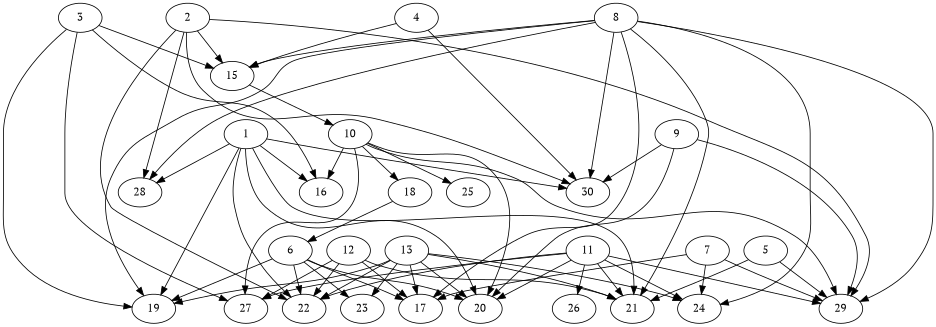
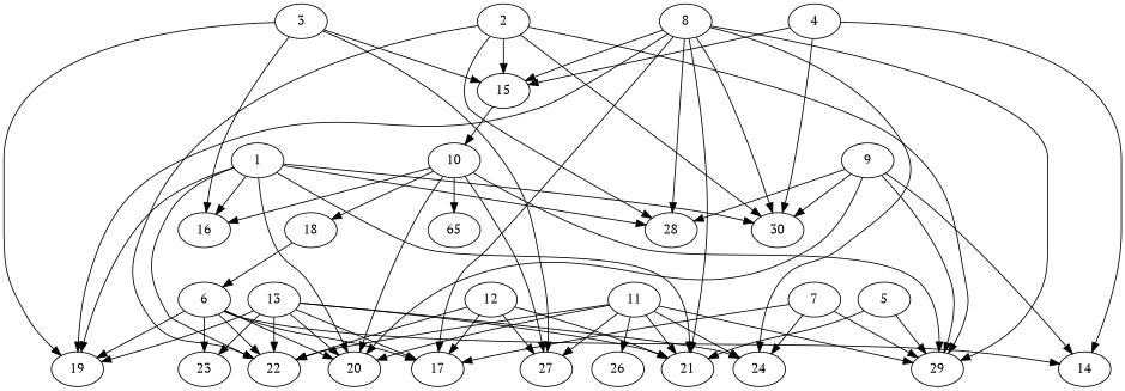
  digraph {
    fontname="PT Serif"
    node [alpha=0.17 fontname="PT Serif"]
    edge [fontname="PT Serif"]
    1 [expect_size=7858176]
    16 [expect_size=27273216]
    19 [alpha=0.19 expect_size=40197120]
    20 [alpha=0.16 expect_size=33711104]
    21 [alpha=0.15 expect_size=32993280]
    22 [alpha=0.02 expect_size=30233600]
    28 [expect_size=49068032]
    30 [alpha=0.04 expect_size=45924352]
    2 [alpha=0.05 expect_size=25117696]
    15 [alpha=0.12 expect_size=24848384]
    29 [alpha=0.00 expect_size=48668672]
    10 [alpha=0.20 expect_size=8500224]
    3 [alpha=0.09 expect_size=44316672]
    27 [alpha=0.01 expect_size=50327552]
    4 [alpha=0.06 expect_size=9363456]
+   14 [alpha=0.11 expect_size=10787840]
    5 [alpha=0.01 expect_size=38508544]
    6 [alpha=0.05 expect_size=14171136]
    17 [alpha=0.19 expect_size=39838720]
    23 [alpha=0.05 expect_size=41384960]
    18 [alpha=0.20 expect_size=42871808]
    7 [alpha=0.01 expect_size=17255424]
    24 [alpha=0.10 expect_size=49775616]
    8 [alpha=0.19 expect_size=25065472]
    9 [expect_size=19982336]
-   25 [alpha=0.09 expect_size=28742656]
+   25 [alpha=0.09 expect_size=28742656 label=65]
    11 [alpha=0.19 expect_size=33394688]
    26 [alpha=0.12 expect_size=10284032]
    12 [alpha=0.05 expect_size=25483264]
    13 [alpha=0.04 expect_size=37689344]
    1 -> 16
    1 -> 19
    1 -> 20
    1 -> 21
    1 -> 22
    1 -> 28
    1 -> 30
    2 -> 22
    2 -> 28
    2 -> 30
    2 -> 15
    2 -> 29
    15 -> 10
    10 -> 16
    10 -> 20
    10 -> 29
    10 -> 27
    10 -> 18
    10 -> 25
    3 -> 16
    3 -> 19
    3 -> 15
    3 -> 27
    4 -> 30
    4 -> 15
+   4 -> 14
    5 -> 21
    5 -> 29
    6 -> 19
    6 -> 20
    6 -> 22
+   6 -> 14
    6 -> 17
    6 -> 23
    18 -> 6
    7 -> 29
    7 -> 17
    7 -> 24
    8 -> 19
    8 -> 21
    8 -> 28
    8 -> 30
    8 -> 15
    8 -> 29
    8 -> 17
    8 -> 24
    9 -> 20
+   9 -> 28
    9 -> 30
    9 -> 29
+   9 -> 14
    11 -> 20
    11 -> 21
    11 -> 22
    11 -> 29
    11 -> 27
    11 -> 24
    11 -> 26
    12 -> 21
    12 -> 22
    12 -> 27
    12 -> 17
    13 -> 19
    13 -> 20
    13 -> 21
    13 -> 22
    13 -> 17
    13 -> 23
    13 -> 24
  }
